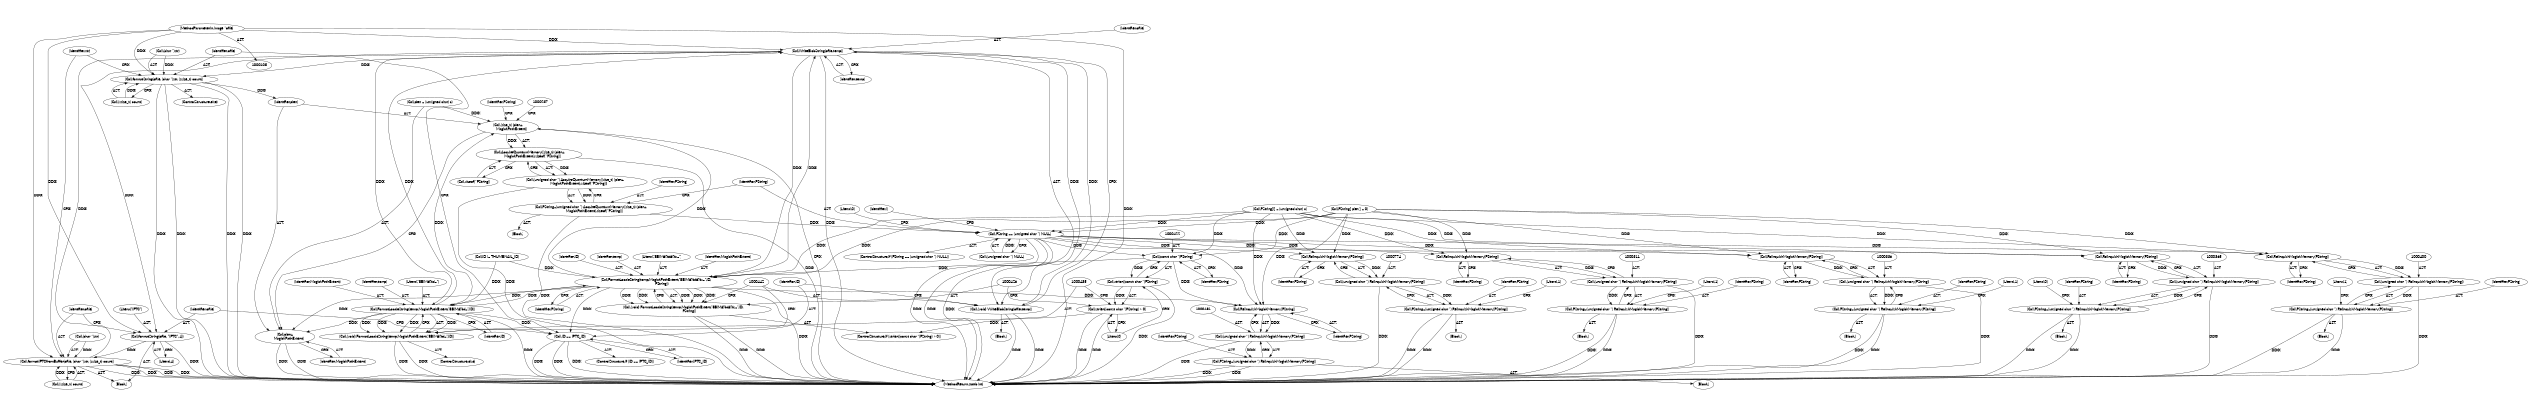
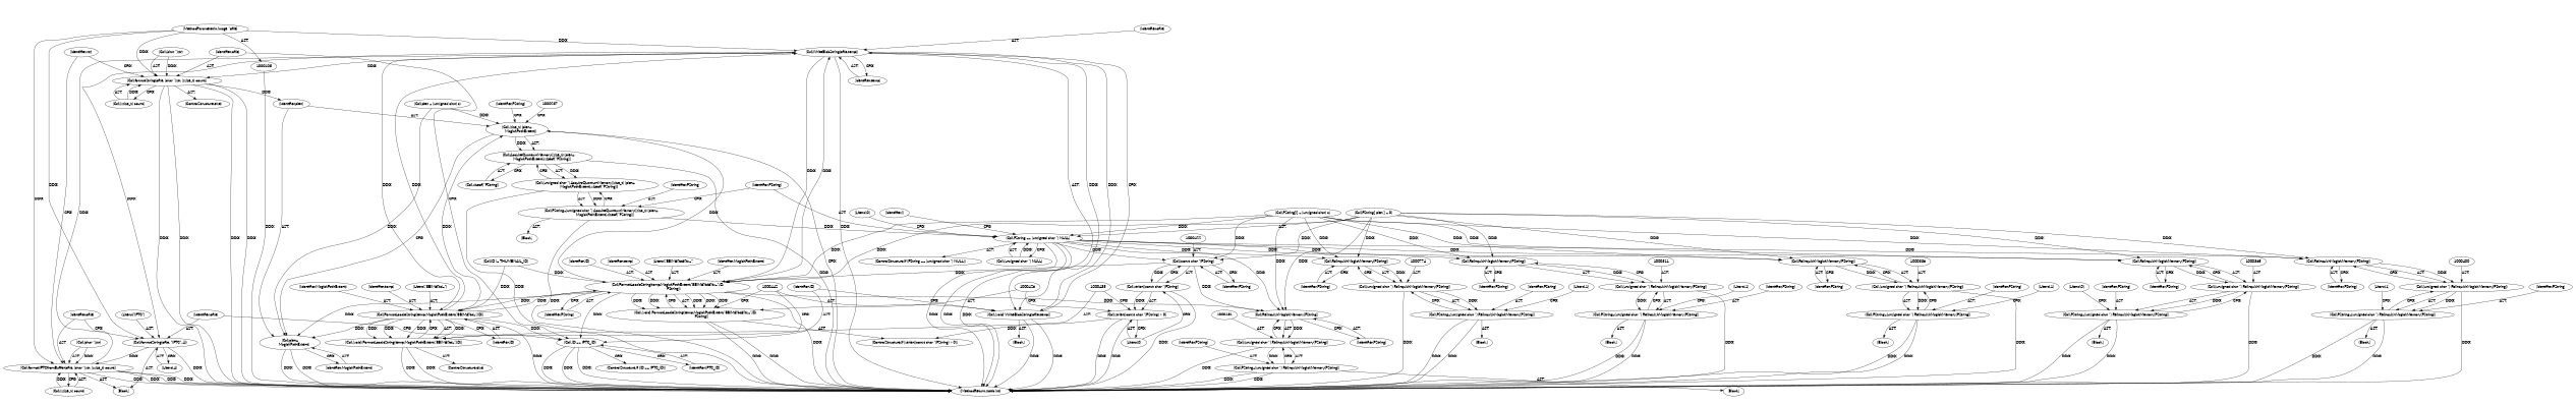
  digraph {
    fontname=Lato
    node [fontname=Lato]
    edge [fontname=Lato]
    n1 [label="(MethodParameterIn,Image *ofile)"]
    n2 [label="(Call,WriteBlobString(ofile,temp))"]
    n3 [label="(Call,formatString(ofile, \"IPTC\", 4))"]
    n4 [label="(Call,formatIPTCfromBuffer(ofile, (char *)str, (ssize_t) count))"]
    n5 [label="(Call,formatString(ofile, (char *)str, (ssize_t) count))"]
    n6 [label="(MethodReturn,static int)"]
    1000105
    n8 [label="(Call,FormatLocaleString(temp,MagickPathExtent,\"8BIM#%d#%s=\",ID,\n            PString))"]
    n9 [label="(Call,FormatLocaleString(temp,MagickPathExtent,\"8BIM#%d=\",ID))"]
    n10 [label="(Call,(void) WriteBlobString(ofile,temp))"]
    n11 [label="(Identifier,temp)"]
    n12 [label="(Literal,4)"]
    n13 [label="(Block,)"]
    n14 [label="(Call,(ssize_t) count)"]
    n15 [label="(Call,(ssize_t) count)"]
    n16 [label="(ControlStructure,else)"]
    n17 [label="(Identifier,plen)"]
    n18 [label="(Call,(size_t) (plen+\n        MagickPathExtent))"]
    n19 [label="(Call,RelinquishMagickMemory(PString))"]
    n20 [label="(Call,plen+\n        MagickPathExtent)"]
    n21 [label="(Call,(void) FormatLocaleString(temp,MagickPathExtent,\"8BIM#%d#%s=\",ID,\n            PString))"]
    n22 [label="(Call,ID == IPTC_ID)"]
    n23 [label="(Identifier,PString)"]
    n24 [label="(Call,(void) FormatLocaleString(temp,MagickPathExtent,\"8BIM#%d=\",ID))"]
    n25 [label="(Identifier,ID)"]
    n26 [label="(Block,)"]
    n27 [label="(Call,AcquireQuantumMemory((size_t) (plen+\n        MagickPathExtent),sizeof(*PString)))"]
    n28 [label="(Call,(unsigned char *) RelinquishMagickMemory(PString))"]
    n29 [label="(Identifier,PString)"]
    n30 [label="(Identifier,MagickPathExtent)"]
    n31 [label="(ControlStructure,if (strlen((const char *)PString) > 0))"]
    n32 [label="(ControlStructure,if (ID == IPTC_ID))"]
    n33 [label="(Identifier,IPTC_ID)"]
    n34 [label="(Call,(unsigned char *) AcquireQuantumMemory((size_t) (plen+\n        MagickPathExtent),sizeof(*PString)))"]
    n35 [label="(Call,sizeof(*PString))"]
    n36 [label="(Call,PString=(unsigned char *) AcquireQuantumMemory((size_t) (plen+\n        MagickPathExtent),sizeof(*PString)))"]
    n37 [label="(Call,PString == (unsigned char *) NULL)"]
    n38 [label="(Block,)"]
    n39 [label="(Call,RelinquishMagickMemory(PString))"]
    n40 [label="(Call,RelinquishMagickMemory(PString))"]
    n41 [label="(Call,RelinquishMagickMemory(PString))"]
    n42 [label="(Call,RelinquishMagickMemory(PString))"]
    n43 [label="(Call,RelinquishMagickMemory(PString))"]
    n44 [label="(Call,(const char *)PString)"]
    n45 [label="(ControlStructure,if (PString == (unsigned char *) NULL))"]
    n46 [label="(Call,(unsigned char *) NULL)"]
    n47 [label="(Call,(unsigned char *) RelinquishMagickMemory(PString))"]
    n48 [label="(Identifier,PString)"]
    n49 [label="(Call,(unsigned char *) RelinquishMagickMemory(PString))"]
    n50 [label="(Identifier,PString)"]
    n51 [label="(Call,(unsigned char *) RelinquishMagickMemory(PString))"]
    n52 [label="(Identifier,PString)"]
    n53 [label="(Call,(unsigned char *) RelinquishMagickMemory(PString))"]
    n54 [label="(Identifier,PString)"]
    n55 [label="(Call,(unsigned char *) RelinquishMagickMemory(PString))"]
    n56 [label="(Identifier,PString)"]
    n57 [label="(Call,strlen((const char *)PString))"]
    n58 [label="(Identifier,PString)"]
    n59 [label="(Call,PString=(unsigned char *) RelinquishMagickMemory(PString))"]
    n60 [label="(Block,)"]
    n61 [label="(Call,PString=(unsigned char *) RelinquishMagickMemory(PString))"]
    n62 [label="(Block,)"]
    n63 [label="(Call,PString=(unsigned char *) RelinquishMagickMemory(PString))"]
    n64 [label="(Block,)"]
    n65 [label="(Call,PString=(unsigned char *) RelinquishMagickMemory(PString))"]
    n66 [label="(Block,)"]
    n67 [label="(Call,PString=(unsigned char *) RelinquishMagickMemory(PString))"]
    n68 [label="(Block,)"]
    n69 [label="(Call,strlen((const char *)PString) > 0)"]
    n70 [label="(Literal,0)"]
    n71 [label="(Call,PString=(unsigned char *) RelinquishMagickMemory(PString))"]
    n72 [label="(Block,)"]
    n73 [label="(ControlStructure,else)"]
    n74 [label="(Identifier,PString)"]
    n75 [label="(Call,(char *)str)"]
    n76 [label="(Identifier,PString)"]
    n77 [label="(Literal,0)"]
    n78 [label="(Identifier,PString)"]
    n79 [label="(Call,(char *)str)"]
    n80 [label="(Identifier,ID)"]
    n81 [label="(Literal,\"IPTC\")"]
    n82 [label="(Identifier,ID)"]
    n83 [label="(Identifier,ofile)"]
    n84 [label="(Identifier,PString)"]
    n85 [label="(Literal,0)"]
    n86 [label="(Identifier,PString)"]
    n87 [label="(Call,plen = (unsigned char) c)"]
    n88 [label="(Call,PString[i] = (unsigned char) c)"]
    n89 [label="(Call,PString[ plen ] = 0)"]
    n90 [label="(Identifier,temp)"]
    n91 [label="(Identifier,ofile)"]
    n92 [label="(Literal,\"8BIM#%d=\")"]
    n93 [label="(Identifier,PString)"]
    n94 [label="(Identifier,str)"]
    n95 [label="(Identifier,i)"]
    n96 [label="(Identifier,PString)"]
    n97 [label="(Call,ID != THUMBNAIL_ID)"]
    n98 [label="(Identifier,ofile)"]
    n99 [label="(Literal,\"8BIM#%d#%s=\")"]
    n100 [label="(Identifier,ofile)"]
    n101 [label="(Literal,1)"]
    n102 [label="(Literal,1)"]
    n103 [label="(Identifier,MagickPathExtent)"]
    n104 [label="(Identifier,PString)"]
    n105 [label="(Identifier,temp)"]
    n106 [label="(Identifier,MagickPathExtent)"]
    n107 [label="(Literal,1)"]
    n108 [label="(Literal,1)"]
    n109 [label="(Identifier,PString)"]
    1000237
    n111 [label=1000774]
    1000311
    1000336
    1000365
    1000400
    1000422
    1000426
    1000435
    1000481
    1000442
    n1 -> n2 [label="DDG: "]
    n1 -> n3 [label="DDG: "]
    n1 -> n4 [label="DDG: "]
    n1 -> n5 [label="DDG: "]
-   n1 -> n6 [label="DDG: "]
+   1000105 -> n6 [label="DDG: "]
    n1 -> 1000105 [label="AST: "]
    n2 -> n3 [label="DDG: "]
    n2 -> n5 [label="DDG: "]
    n2 -> n6 [label="DDG: "]
    n2 -> n8 [label="DDG: "]
    n2 -> n9 [label="DDG: "]
    n2 -> n10 [label="AST: "]
    n2 -> n10 [label="DDG: "]
    n2 -> n10 [label="DDG: "]
    n2 -> n11 [label="CFG: "]
    n3 -> n4 [label="DDG: "]
    n3 -> n6 [label="DDG: "]
    n3 -> n12 [label="CFG: "]
    n3 -> n13 [label="AST: "]
    n4 -> n2 [label="DDG: "]
    n4 -> n6 [label="DDG: "]
    n4 -> n6 [label="DDG: "]
    n4 -> n6 [label="DDG: "]
    n4 -> n6 [label="DDG: "]
    n4 -> n13 [label="AST: "]
    n4 -> n14 [label="CFG: "]
    n5 -> n6 [label="DDG: "]
    n5 -> n6 [label="DDG: "]
    n5 -> n6 [label="DDG: "]
    n5 -> n6 [label="DDG: "]
    n5 -> n15 [label="CFG: "]
    n5 -> n16 [label="AST: "]
    n5 -> n17 [label="DDG: "]
    n8 -> n2 [label="DDG: "]
    n8 -> n6 [label="DDG: "]
    n8 -> n9 [label="DDG: "]
    n8 -> n18 [label="DDG: "]
    n8 -> n19 [label="DDG: "]
    n8 -> n20 [label="DDG: "]
    n8 -> n21 [label="AST: "]
    n8 -> n21 [label="DDG: "]
    n8 -> n21 [label="DDG: "]
    n8 -> n21 [label="DDG: "]
    n8 -> n21 [label="DDG: "]
    n8 -> n21 [label="DDG: "]
    n8 -> n22 [label="DDG: "]
    n8 -> n23 [label="CFG: "]
    n9 -> n2 [label="DDG: "]
    n9 -> n6 [label="DDG: "]
    n9 -> n8 [label="DDG: "]
    n9 -> n18 [label="DDG: "]
    n9 -> n20 [label="DDG: "]
    n9 -> n22 [label="DDG: "]
    n9 -> n24 [label="AST: "]
    n9 -> n24 [label="DDG: "]
    n9 -> n24 [label="DDG: "]
    n9 -> n24 [label="DDG: "]
    n9 -> n24 [label="DDG: "]
    n9 -> n25 [label="CFG: "]
    n10 -> n2 [label="CFG: "]
    n10 -> n6 [label="DDG: "]
    n10 -> n6 [label="DDG: "]
    n10 -> n26 [label="AST: "]
    n11 -> n2 [label="AST: "]
    n12 -> n3 [label="AST: "]
    n14 -> n4 [label="AST: "]
    n14 -> n4 [label="DDG: "]
    n15 -> n5 [label="AST: "]
    n15 -> n5 [label="DDG: "]
    n17 -> n18 [label="AST: "]
    n17 -> n20 [label="AST: "]
    n18 -> n6 [label="CFG: "]
    n18 -> n20 [label="CFG: "]
    n18 -> n27 [label="AST: "]
    n18 -> n27 [label="DDG: "]
    n19 -> n28 [label="AST: "]
    n19 -> n28 [label="DDG: "]
    n19 -> n29 [label="CFG: "]
    n20 -> n6 [label="DDG: "]
    n20 -> n6 [label="DDG: "]
    n20 -> n30 [label="CFG: "]
    n21 -> n6 [label="DDG: "]
    n21 -> n6 [label="DDG: "]
    n21 -> n8 [label="CFG: "]
    n21 -> n31 [label="AST: "]
    n22 -> n6 [label="DDG: "]
    n22 -> n6 [label="DDG: "]
    n22 -> n6 [label="DDG: "]
-   n22 -> n32 [label="AST: "]
+   n22 -> n32 [label="CFG: "]
    n22 -> n33 [label="CFG: "]
    n23 -> n8 [label="AST: "]
    n24 -> n6 [label="DDG: "]
    n24 -> n6 [label="DDG: "]
    n24 -> n9 [label="CFG: "]
    n24 -> n73 [label="AST: "]
    n25 -> n9 [label="AST: "]
    n27 -> n6 [label="DDG: "]
    n27 -> n34 [label="AST: "]
    n27 -> n34 [label="DDG: "]
    n27 -> n35 [label="CFG: "]
    n28 -> n6 [label="DDG: "]
    n28 -> n19 [label="CFG: "]
    n28 -> n71 [label="AST: "]
    n28 -> n71 [label="DDG: "]
    n29 -> n19 [label="AST: "]
    n30 -> n20 [label="AST: "]
    n33 -> n22 [label="AST: "]
    n34 -> n6 [label="DDG: "]
    n34 -> n27 [label="CFG: "]
    n34 -> n36 [label="AST: "]
    n34 -> n36 [label="DDG: "]
    n35 -> n27 [label="AST: "]
    n36 -> n6 [label="DDG: "]
    n36 -> n34 [label="CFG: "]
    n36 -> n37 [label="DDG: "]
    n36 -> n38 [label="AST: "]
    n37 -> n6 [label="DDG: "]
    n37 -> n6 [label="DDG: "]
    n37 -> n6 [label="DDG: "]
    n37 -> n19 [label="DDG: "]
    n37 -> n39 [label="DDG: "]
    n37 -> n40 [label="DDG: "]
    n37 -> n41 [label="DDG: "]
    n37 -> n42 [label="DDG: "]
    n37 -> n43 [label="DDG: "]
    n37 -> n44 [label="DDG: "]
    n37 -> n45 [label="AST: "]
    n37 -> n46 [label="CFG: "]
    n39 -> n47 [label="AST: "]
    n39 -> n47 [label="DDG: "]
    n39 -> n48 [label="CFG: "]
    n40 -> n49 [label="AST: "]
    n40 -> n49 [label="DDG: "]
    n40 -> n50 [label="CFG: "]
    n41 -> n51 [label="AST: "]
    n41 -> n51 [label="DDG: "]
    n41 -> n52 [label="CFG: "]
    n42 -> n53 [label="AST: "]
    n42 -> n53 [label="DDG: "]
    n42 -> n54 [label="CFG: "]
    n43 -> n55 [label="AST: "]
    n43 -> n55 [label="DDG: "]
    n43 -> n56 [label="CFG: "]
    n44 -> n8 [label="DDG: "]
    n44 -> n19 [label="DDG: "]
    n44 -> n57 [label="AST: "]
    n44 -> n57 [label="DDG: "]
    n44 -> n58 [label="CFG: "]
    n46 -> n37 [label="AST: "]
    n46 -> n37 [label="DDG: "]
    n47 -> n6 [label="DDG: "]
    n47 -> n39 [label="CFG: "]
    n47 -> n59 [label="AST: "]
    n47 -> n59 [label="DDG: "]
    n48 -> n39 [label="AST: "]
    n49 -> n6 [label="DDG: "]
    n49 -> n40 [label="CFG: "]
    n49 -> n61 [label="AST: "]
    n49 -> n61 [label="DDG: "]
    n50 -> n40 [label="AST: "]
    n51 -> n6 [label="DDG: "]
    n51 -> n41 [label="CFG: "]
    n51 -> n63 [label="AST: "]
    n51 -> n63 [label="DDG: "]
    n52 -> n41 [label="AST: "]
    n53 -> n6 [label="DDG: "]
    n53 -> n42 [label="CFG: "]
    n53 -> n65 [label="AST: "]
    n53 -> n65 [label="DDG: "]
    n54 -> n42 [label="AST: "]
    n55 -> n6 [label="DDG: "]
    n55 -> n43 [label="CFG: "]
    n55 -> n67 [label="AST: "]
    n55 -> n67 [label="DDG: "]
    n56 -> n43 [label="AST: "]
    n57 -> n6 [label="DDG: "]
    n57 -> n44 [label="CFG: "]
    n57 -> n69 [label="AST: "]
    n57 -> n69 [label="DDG: "]
    n58 -> n44 [label="AST: "]
    n59 -> n6 [label="DDG: "]
    n59 -> n6 [label="DDG: "]
    n59 -> n47 [label="CFG: "]
    n59 -> n60 [label="AST: "]
    n61 -> n6 [label="DDG: "]
    n61 -> n6 [label="DDG: "]
    n61 -> n49 [label="CFG: "]
    n61 -> n62 [label="AST: "]
    n63 -> n6 [label="DDG: "]
    n63 -> n6 [label="DDG: "]
    n63 -> n51 [label="CFG: "]
    n63 -> n64 [label="AST: "]
    n65 -> n6 [label="DDG: "]
    n65 -> n6 [label="DDG: "]
    n65 -> n53 [label="CFG: "]
    n65 -> n66 [label="AST: "]
    n67 -> n6 [label="DDG: "]
    n67 -> n6 [label="DDG: "]
    n67 -> n55 [label="CFG: "]
    n67 -> n68 [label="AST: "]
    n69 -> n6 [label="DDG: "]
    n69 -> n6 [label="DDG: "]
    n69 -> n31 [label="DDG: "]
    n69 -> n70 [label="CFG: "]
    n70 -> n57 [label="CFG: "]
    n70 -> n69 [label="AST: "]
    n71 -> n6 [label="DDG: "]
    n71 -> n6 [label="DDG: "]
    n71 -> n28 [label="CFG: "]
    n71 -> n72 [label="AST: "]
    n74 -> n63 [label="AST: "]
    n75 -> n4 [label="AST: "]
    n75 -> n4 [label="DDG: "]
    n76 -> n36 [label="CFG: "]
    n76 -> n37 [label="AST: "]
    n77 -> n37 [label="CFG: "]
    n78 -> n18 [label="CFG: "]
    n79 -> n5 [label="AST: "]
    n79 -> n5 [label="DDG: "]
    n80 -> n8 [label="AST: "]
    n81 -> n3 [label="AST: "]
    n82 -> n10 [label="CFG: "]
    n82 -> n22 [label="AST: "]
    n83 -> n2 [label="AST: "]
    n84 -> n59 [label="AST: "]
    n85 -> n65 [label="CFG: "]
    n86 -> n67 [label="AST: "]
    n87 -> n18 [label="DDG: "]
-   n87 -> n20 [label="AST: "]
+   n87 -> n20 [label="DDG: "]
    n88 -> n8 [label="DDG: "]
    n88 -> n19 [label="DDG: "]
    n88 -> n37 [label="DDG: "]
    n88 -> n39 [label="DDG: "]
    n88 -> n40 [label="DDG: "]
    n88 -> n41 [label="DDG: "]
    n88 -> n42 [label="DDG: "]
    n88 -> n43 [label="DDG: "]
    n88 -> n44 [label="DDG: "]
    n89 -> n8 [label="DDG: "]
    n89 -> n19 [label="DDG: "]
-   n89 -> n37 [label="DDG: "]
+   n89 -> n37 [label="AST: "]
    n89 -> n39 [label="DDG: "]
    n89 -> n40 [label="DDG: "]
    n89 -> n41 [label="DDG: "]
    n89 -> n42 [label="DDG: "]
    n89 -> n43 [label="DDG: "]
    n89 -> n44 [label="DDG: "]
    n90 -> n8 [label="AST: "]
    n91 -> n5 [label="AST: "]
    n91 -> n22 [label="CFG: "]
    n92 -> n9 [label="AST: "]
    n93 -> n36 [label="AST: "]
    n94 -> n4 [label="CFG: "]
    n94 -> n5 [label="CFG: "]
    n95 -> n37 [label="CFG: "]
    n96 -> n65 [label="AST: "]
    n97 -> n8 [label="DDG: "]
    n97 -> n9 [label="DDG: "]
    n98 -> n3 [label="CFG: "]
    n98 -> n4 [label="AST: "]
    n99 -> n8 [label="AST: "]
    n100 -> n3 [label="AST: "]
    n100 -> n22 [label="CFG: "]
    n101 -> n61 [label="CFG: "]
    n102 -> n63 [label="CFG: "]
    n103 -> n9 [label="AST: "]
    n104 -> n71 [label="AST: "]
    n105 -> n9 [label="AST: "]
    n106 -> n8 [label="AST: "]
    n107 -> n67 [label="CFG: "]
    n108 -> n59 [label="CFG: "]
    n109 -> n61 [label="AST: "]
    1000237 -> n18 [label="CFG: "]
    n111 -> n47 [label="AST: "]
    1000311 -> n49 [label="AST: "]
    1000336 -> n51 [label="AST: "]
    1000365 -> n53 [label="AST: "]
    1000400 -> n55 [label="AST: "]
    1000422 -> n44 [label="AST: "]
    1000426 -> n21 [label="AST: "]
    1000426 -> n69 [label="CFG: "]
    1000435 -> n24 [label="AST: "]
    1000435 -> n69 [label="CFG: "]
    1000481 -> n28 [label="AST: "]
    1000442 -> n10 [label="AST: "]
    1000442 -> n21 [label="CFG: "]
    1000442 -> n24 [label="CFG: "]
  }
